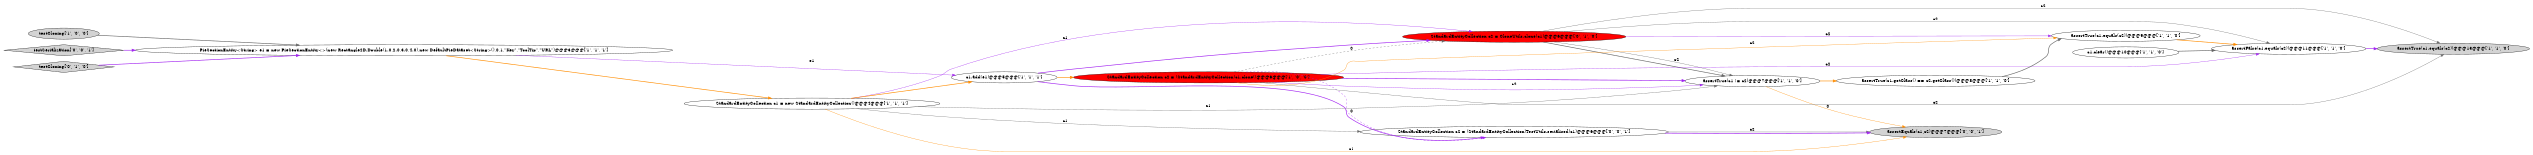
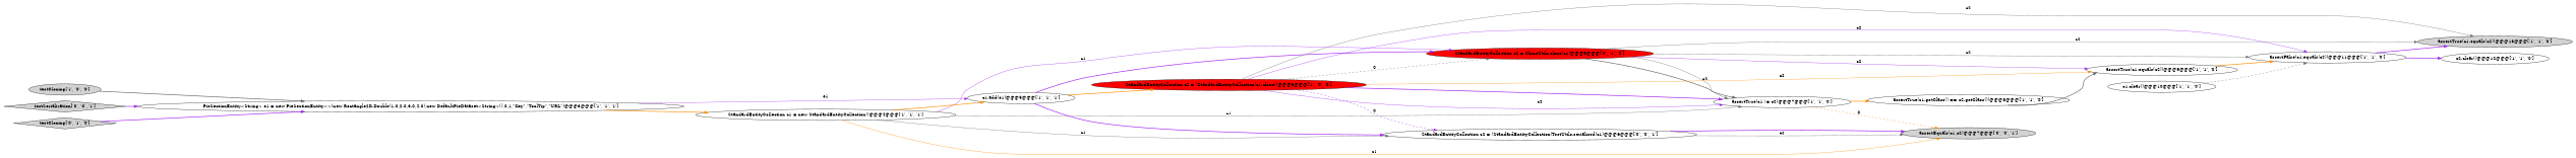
  digraph {
    rankdir=LR
    node [fillcolor=white shape=ellipse style=filled]
    edge [color=purple style=bold]
    n1 [label="StandardEntityCollection c2 = (StandardEntityCollection)TestUtils.serialised(c1)@@@6@@@['0', '0', '1']"]
    n2 [fillcolor=lightgray label="assertEquals(c1,c2)@@@7@@@['0', '0', '1']"]
    n3 [label="assertTrue(c1.equals(c2))@@@9@@@['1', '1', '0']"]
    n4 [label="assertFalse(c1.equals(c2))@@@11@@@['1', '1', '0']"]
    n5 [label="c1.clear()@@@10@@@['1', '1', '0']"]
    n6 [label="StandardEntityCollection c1 = new StandardEntityCollection()@@@4@@@['1', '1', '1']"]
    n7 [fillcolor=red label="StandardEntityCollection c2 = CloneUtils.clone(c1)@@@6@@@['0', '1', '0']"]
    n8 [label="c1.add(e1)@@@5@@@['1', '1', '1']"]
    n9 [label="assertTrue(c1 != c2)@@@7@@@['1', '1', '0']"]
    n10 [fillcolor=lightgray label="assertTrue(c1.equals(c2))@@@13@@@['1', '1', '0']"]
    n11 [fillcolor=red label="StandardEntityCollection c2 = (StandardEntityCollection)c1.clone()@@@6@@@['1', '0', '0']"]
    n12 [label="assertTrue(c1.getClass() == c2.getClass())@@@8@@@['1', '1', '0']"]
    n13 [label="PieSectionEntity<String> e1 = new PieSectionEntity<>(new Rectangle2D.Double(1.0,2.0,3.0,4.0),new DefaultPieDataset<String>(),0,1,\"Key\",\"ToolTip\",\"URL\")@@@3@@@['1', '1', '1']"]
+   n14 [label="c2.clear()@@@12@@@['1', '1', '0']"]
    n15 [fillcolor=lightgray label="testCloning['1', '0', '0']"]
    n16 [fillcolor=lightgray label="testSerialization['0', '0', '1']" shape=diamond]
    n17 [fillcolor=lightgray label="testCloning['0', '1', '0']" shape=diamond]
    n1 -> n2 [color=gray40 label=c2 style=solid]
    n1 -> n2
    n3 -> n4 [color=darkorange]
    n4 -> n10
-   n5 -> n4 [color=gray40]
+   n4 -> n14
+   n5 -> n4 [color=gray40 style=dashed]
    n6 -> n1 [color=gray40 label=c1 style=solid]
    n6 -> n2 [color=darkorange label=c1 style=solid]
    n6 -> n7 [label=c1 style=solid]
    n6 -> n8 [color=darkorange]
    n6 -> n9 [color=gray40 label=c1 style=solid]
    n7 -> n3 [label=c2 style=solid]
    n7 -> n4 [color=gray40 label=c2 style=solid]
    n7 -> n9 [color=gray40]
    n7 -> n9 [color=gray40 label=c2 style=solid]
    n7 -> n10 [color=gray40 label=c2 style=solid]
    n8 -> n1
    n8 -> n7
    n8 -> n11 [color=darkorange]
-   n9 -> n2 [color=darkorange label=0 style=solid]
+   n9 -> n2 [color=darkorange label=0 style=dashed]
    n9 -> n12 [color=darkorange]
    n11 -> n1 [label=0 style=dashed]
    n11 -> n3 [color=darkorange label=c2 style=solid]
    n11 -> n4 [label=c2 style=solid]
    n11 -> n7 [color=gray40 label=0 style=dashed]
    n11 -> n9
    n11 -> n9 [label=c2 style=solid]
    n11 -> n10 [color=gray40 label=c2 style=solid]
    n12 -> n3 [color=gray40]
    n13 -> n6 [color=darkorange]
    n13 -> n8 [label=e1 style=solid]
    n15 -> n13 [color=gray40]
    n16 -> n13
    n17 -> n13
  }
